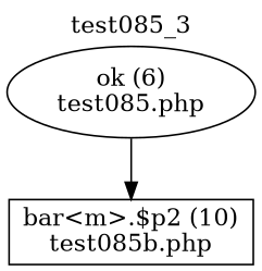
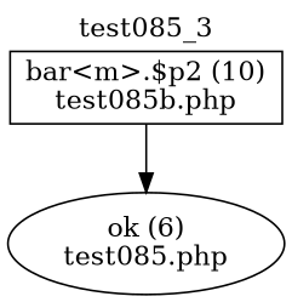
  digraph {
    label=test085_3
    labelloc=t
    n1 [label="bar<m>.$p2 (10)\ntest085b.php" shape=box]
    n2 [label="ok (6)\ntest085.php" shape=ellipse]
-   n2 -> n1
+   n1 -> n2
  }
